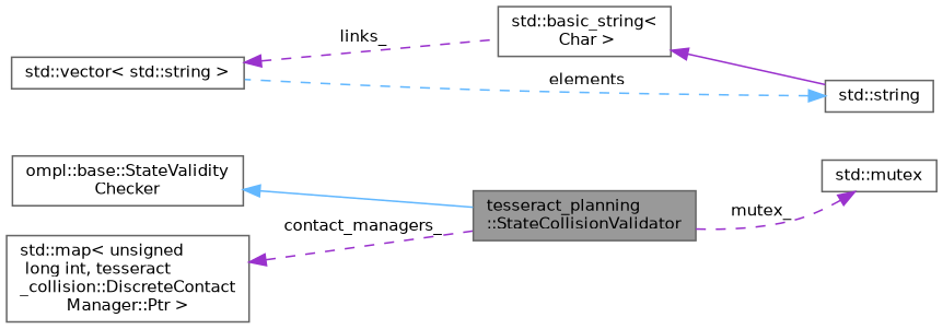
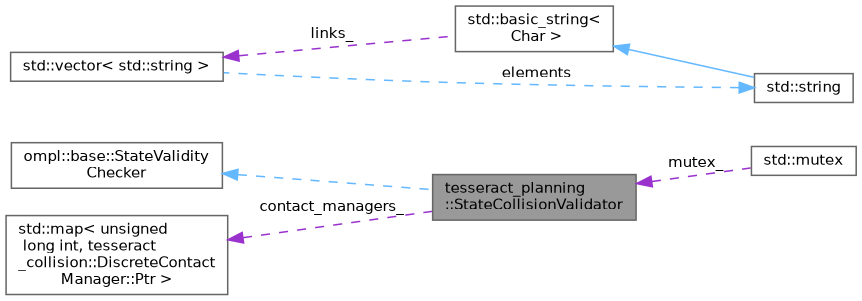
  digraph {
    rankdir=LR
    node [color=gray40 fillcolor=white fontname=Helvetica fontsize=10 shape=box style=filled]
    edge [color=steelblue1 dir=back fontname=Helvetica fontsize=10 labelfontname=Helvetica labelfontsize=10 style=dashed]
    n1 [fillcolor=grey60 fontcolor=black height=0.2 label="tesseract_planning\l::StateCollisionValidator" width=0.4]
    n2 [height=0.2 label="ompl::base::StateValidity\lChecker" width=0.4]
    n3 [height=0.2 label="std::vector\< std::string \>" width=0.4]
    n4 [height=0.2 label="std::basic_string\<\l Char \>" width=0.4]
    n5 [height=0.2 label="std::string" width=0.4]
    n6 [height=0.2 label="std::mutex" width=0.4]
    n7 [height=0.2 label="std::map\< unsigned\l long int, tesseract\l_collision::DiscreteContact\lManager::Ptr \>" width=0.4]
-   n2 -> n1 [style=solid]
+   n2 -> n1
    n3 -> n4 [color=darkorchid3 label=" links_"]
-   n4 -> n5 [color=darkorchid3 style=solid]
+   n4 -> n5 [style=solid]
    n5 -> n3 [label=" elements"]
-   n6 -> n1 [color=darkorchid3 label=" mutex_"]
+   n1 -> n6 [color=darkorchid3 label=" mutex_"]
    n7 -> n1 [color=darkorchid3 label=" contact_managers_"]
  }
